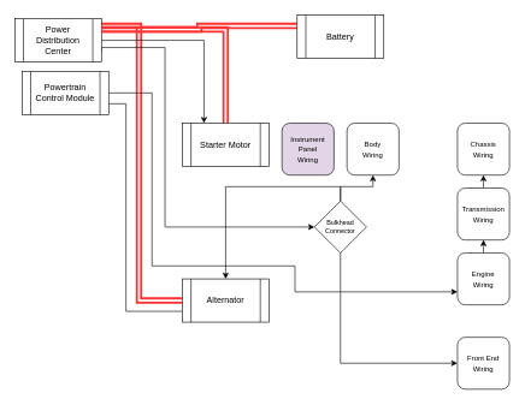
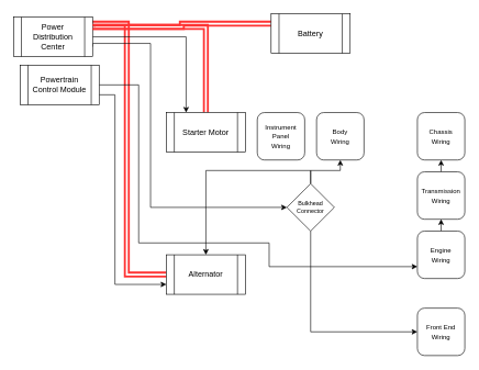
  <mxCell id="0" />
  <mxCell id="1" parent="0" />
  <mxCell id="2" style="edgeStyle=orthogonalEdgeStyle;rounded=0;orthogonalLoop=1;jettySize=auto;html=1;exitX=0.5;exitY=0;exitDx=0;exitDy=0;" edge="1" parent="1" source="5" target="25"><mxGeometry relative="1" as="geometry" /></mxCell>
  <mxCell id="3" style="edgeStyle=orthogonalEdgeStyle;rounded=0;orthogonalLoop=1;jettySize=auto;html=1;exitX=0.5;exitY=0;exitDx=0;exitDy=0;entryX=0.5;entryY=1;entryDx=0;entryDy=0;" edge="1" parent="1" source="5" target="7"><mxGeometry relative="1" as="geometry" /></mxCell>
  <mxCell id="4" style="edgeStyle=orthogonalEdgeStyle;rounded=0;orthogonalLoop=1;jettySize=auto;html=1;exitX=0.5;exitY=1;exitDx=0;exitDy=0;entryX=0;entryY=0.5;entryDx=0;entryDy=0;" edge="1" parent="1" source="5" target="13"><mxGeometry relative="1" as="geometry" /></mxCell>
  <mxCell id="5" value="Bulkhead Connector" style="rhombus;whiteSpace=wrap;html=1;fontSize=9;" vertex="1" parent="1"><mxGeometry x="435" y="278" width="72" height="72" as="geometry" /></mxCell>
  <mxCell id="6" value="&lt;font size=&quot;1&quot;&gt;Chassis&lt;/font&gt;&lt;div&gt;&lt;font size=&quot;1&quot;&gt;Wiring&lt;/font&gt;&lt;/div&gt;" style="rounded=1;whiteSpace=wrap;html=1;" vertex="1" parent="1"><mxGeometry x="633" y="170" width="72" height="72" as="geometry" /></mxCell>
  <mxCell id="7" value="&lt;font size=&quot;1&quot;&gt;Body&lt;/font&gt;&lt;div&gt;&lt;font size=&quot;1&quot;&gt;Wiring&lt;/font&gt;&lt;/div&gt;" style="rounded=1;whiteSpace=wrap;html=1;" vertex="1" parent="1"><mxGeometry x="480" y="170" width="72" height="72" as="geometry" /></mxCell>
  <mxCell id="8" style="edgeStyle=orthogonalEdgeStyle;rounded=0;orthogonalLoop=1;jettySize=auto;html=1;exitX=0.5;exitY=0;exitDx=0;exitDy=0;entryX=0.5;entryY=1;entryDx=0;entryDy=0;" edge="1" parent="1" source="9" target="6"><mxGeometry relative="1" as="geometry" /></mxCell>
  <mxCell id="9" value="&lt;font size=&quot;1&quot;&gt;Transmission&lt;/font&gt;&lt;div&gt;&lt;font size=&quot;1&quot;&gt;Wiring&lt;/font&gt;&lt;/div&gt;" style="rounded=1;whiteSpace=wrap;html=1;" vertex="1" parent="1"><mxGeometry x="633" y="260" width="72" height="72" as="geometry" /></mxCell>
- <mxCell id="10" value="&lt;font size=&quot;1&quot;&gt;Instrument&lt;/font&gt;&lt;div&gt;&lt;font size=&quot;1&quot;&gt;Panel&lt;/font&gt;&lt;/div&gt;&lt;div&gt;&lt;font size=&quot;1&quot;&gt;Wiring&lt;/font&gt;&lt;/div&gt;" style="rounded=1;whiteSpace=wrap;html=1;fillColor=#e1d5e7;" vertex="1" parent="1"><mxGeometry x="390" y="170" width="72" height="72" as="geometry" /></mxCell>
+ <mxCell id="10" value="&lt;font size=&quot;1&quot;&gt;Instrument&lt;/font&gt;&lt;div&gt;&lt;font size=&quot;1&quot;&gt;Panel&lt;/font&gt;&lt;/div&gt;&lt;div&gt;&lt;font size=&quot;1&quot;&gt;Wiring&lt;/font&gt;&lt;/div&gt;" style="rounded=1;whiteSpace=wrap;html=1;" vertex="1" parent="1"><mxGeometry x="390" y="170" width="72" height="72" as="geometry" /></mxCell>
  <mxCell id="11" style="edgeStyle=orthogonalEdgeStyle;rounded=0;orthogonalLoop=1;jettySize=auto;html=1;exitX=0.5;exitY=0;exitDx=0;exitDy=0;entryX=0.5;entryY=1;entryDx=0;entryDy=0;" edge="1" parent="1" source="12" target="9"><mxGeometry relative="1" as="geometry" /></mxCell>
  <mxCell id="12" value="&lt;font size=&quot;1&quot;&gt;Engine&lt;/font&gt;&lt;div&gt;&lt;font size=&quot;1&quot;&gt;Wiring&lt;/font&gt;&lt;/div&gt;" style="rounded=1;whiteSpace=wrap;html=1;" vertex="1" parent="1"><mxGeometry x="633" y="350" width="72" height="72" as="geometry" /></mxCell>
  <mxCell id="13" value="&lt;font size=&quot;1&quot;&gt;Front End&lt;/font&gt;&lt;div&gt;&lt;font size=&quot;1&quot;&gt;Wiring&lt;/font&gt;&lt;/div&gt;" style="rounded=1;whiteSpace=wrap;html=1;" vertex="1" parent="1"><mxGeometry x="633" y="467" width="72" height="72" as="geometry" /></mxCell>
  <mxCell id="14" style="edgeStyle=orthogonalEdgeStyle;shape=link;rounded=0;orthogonalLoop=1;jettySize=auto;html=1;exitX=1;exitY=0.25;exitDx=0;exitDy=0;entryX=0.5;entryY=0;entryDx=0;entryDy=0;strokeWidth=3;strokeColor=#FF3333;" edge="1" parent="1" source="18" target="22"><mxGeometry relative="1" as="geometry" /></mxCell>
  <mxCell id="15" style="edgeStyle=orthogonalEdgeStyle;shape=link;rounded=0;orthogonalLoop=1;jettySize=auto;html=1;exitX=1;exitY=0.25;exitDx=0;exitDy=0;entryX=0;entryY=0.5;entryDx=0;entryDy=0;strokeColor=#FF3333;strokeWidth=3;" edge="1" parent="1" source="18" target="25"><mxGeometry relative="1" as="geometry"><Array as="points"><mxPoint x="192" y="35" /><mxPoint x="192" y="416" /></Array></mxGeometry></mxCell>
  <mxCell id="16" style="edgeStyle=orthogonalEdgeStyle;rounded=0;orthogonalLoop=1;jettySize=auto;html=1;exitX=1;exitY=0.5;exitDx=0;exitDy=0;entryX=0.25;entryY=0;entryDx=0;entryDy=0;" edge="1" parent="1" source="18" target="22"><mxGeometry relative="1" as="geometry" /></mxCell>
  <mxCell id="17" style="edgeStyle=orthogonalEdgeStyle;rounded=0;orthogonalLoop=1;jettySize=auto;html=1;exitX=1;exitY=0.75;exitDx=0;exitDy=0;entryX=0;entryY=0.5;entryDx=0;entryDy=0;" edge="1" parent="1" source="18" target="5"><mxGeometry relative="1" as="geometry"><Array as="points"><mxPoint x="228" y="65" /><mxPoint x="228" y="314" /></Array></mxGeometry></mxCell>
  <mxCell id="18" value="Power Distribution&lt;div&gt;Center&lt;/div&gt;" style="shape=process;whiteSpace=wrap;html=1;backgroundOutline=1;" vertex="1" parent="1"><mxGeometry x="20" y="25" width="120" height="60" as="geometry" /></mxCell>
- <mxCell id="19" style="edgeStyle=orthogonalEdgeStyle;rounded=0;orthogonalLoop=1;jettySize=auto;html=1;exitX=1;exitY=0.75;exitDx=0;exitDy=0;entryX=0;entryY=0.75;entryDx=0;entryDy=0;endArrow=none;" edge="1" parent="1" source="21" target="25"><mxGeometry relative="1" as="geometry"><Array as="points"><mxPoint x="174" y="143" /><mxPoint x="174" y="431" /></Array></mxGeometry></mxCell>
+ <mxCell id="19" style="edgeStyle=orthogonalEdgeStyle;rounded=0;orthogonalLoop=1;jettySize=auto;html=1;exitX=1;exitY=0.75;exitDx=0;exitDy=0;entryX=0;entryY=0.75;entryDx=0;entryDy=0;" edge="1" parent="1" source="21" target="25"><mxGeometry relative="1" as="geometry"><Array as="points"><mxPoint x="174" y="143" /><mxPoint x="174" y="431" /></Array></mxGeometry></mxCell>
  <mxCell id="20" style="edgeStyle=orthogonalEdgeStyle;rounded=0;orthogonalLoop=1;jettySize=auto;html=1;exitX=1;exitY=0.5;exitDx=0;exitDy=0;entryX=0;entryY=0.75;entryDx=0;entryDy=0;" edge="1" parent="1" source="21" target="12"><mxGeometry relative="1" as="geometry"><Array as="points"><mxPoint x="210" y="128" /><mxPoint x="210" y="368" /><mxPoint x="408" y="368" /><mxPoint x="408" y="404" /></Array></mxGeometry></mxCell>
  <mxCell id="21" value="Powertrain Control Module" style="shape=process;whiteSpace=wrap;html=1;backgroundOutline=1;" vertex="1" parent="1"><mxGeometry x="30" y="98" width="120" height="60" as="geometry" /></mxCell>
  <mxCell id="22" value="Starter Motor" style="shape=process;whiteSpace=wrap;html=1;backgroundOutline=1;" vertex="1" parent="1"><mxGeometry x="252" y="170" width="120" height="60" as="geometry" /></mxCell>
  <mxCell id="23" style="edgeStyle=orthogonalEdgeStyle;shape=link;rounded=0;orthogonalLoop=1;jettySize=auto;html=1;exitX=0;exitY=0.25;exitDx=0;exitDy=0;entryX=1;entryY=0.25;entryDx=0;entryDy=0;strokeColor=#FF3333;strokeWidth=3;" edge="1" parent="1" source="24" target="18"><mxGeometry relative="1" as="geometry" /></mxCell>
  <mxCell id="24" value="Battery" style="shape=process;whiteSpace=wrap;html=1;backgroundOutline=1;" vertex="1" parent="1"><mxGeometry x="411" y="20" width="120" height="60" as="geometry" /></mxCell>
  <mxCell id="25" value="Alternator" style="shape=process;whiteSpace=wrap;html=1;backgroundOutline=1;" vertex="1" parent="1"><mxGeometry x="252" y="386" width="120" height="60" as="geometry" /></mxCell>
